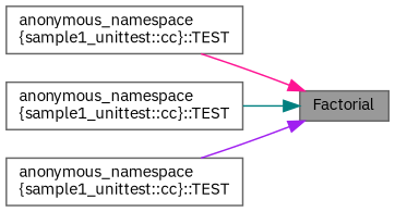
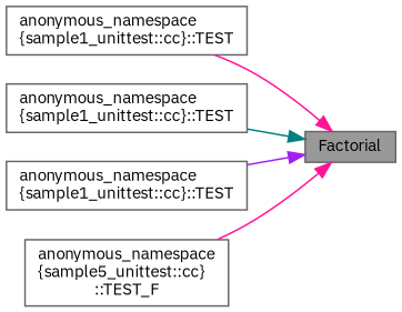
  digraph {
    rankdir=RL
    fontname="IBM Plex Sans"
    node [color=grey40 fillcolor=white fontname="IBM Plex Sans" fontsize=10 shape=box style=filled]
    edge [color=deeppink dir=back fontname="IBM Plex Sans" fontsize=10 labelfontname=Helvetica labelfontsize=10 style=solid]
    n1 [color=gray40 fillcolor=grey60 fontcolor=black height=0.2 label=Factorial width=0.4]
    n2 [height=0.2 label="anonymous_namespace\l\{sample1_unittest::cc\}::TEST" width=0.4]
    n3 [height=0.2 label="anonymous_namespace\l\{sample1_unittest::cc\}::TEST" width=0.4]
    n4 [height=0.2 label="anonymous_namespace\l\{sample1_unittest::cc\}::TEST" width=0.4]
+   n5 [height=0.2 label="anonymous_namespace\l\{sample5_unittest::cc\}\l::TEST_F" width=0.4]
    n1 -> n2
    n1 -> n3 [color=teal]
    n1 -> n4 [color=purple]
+   n1 -> n5
  }
